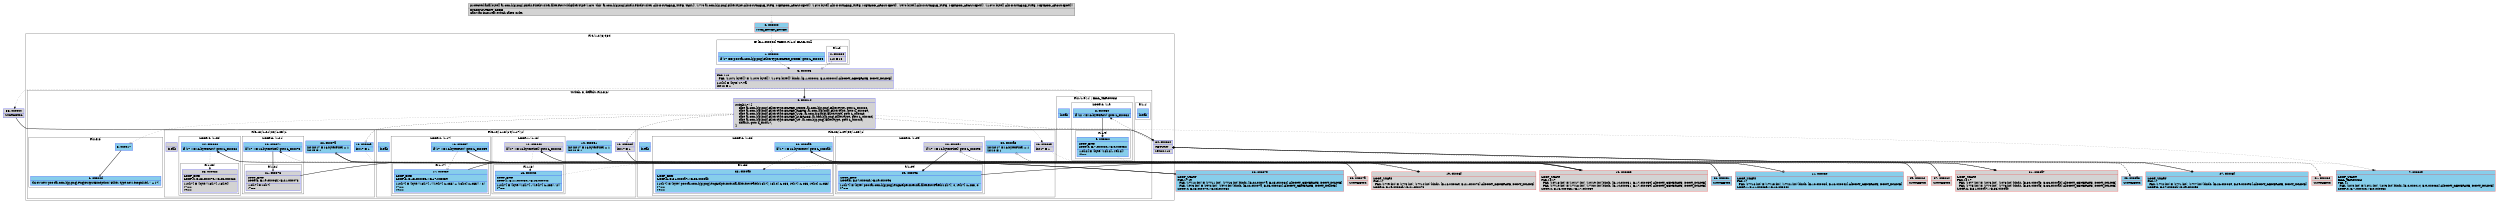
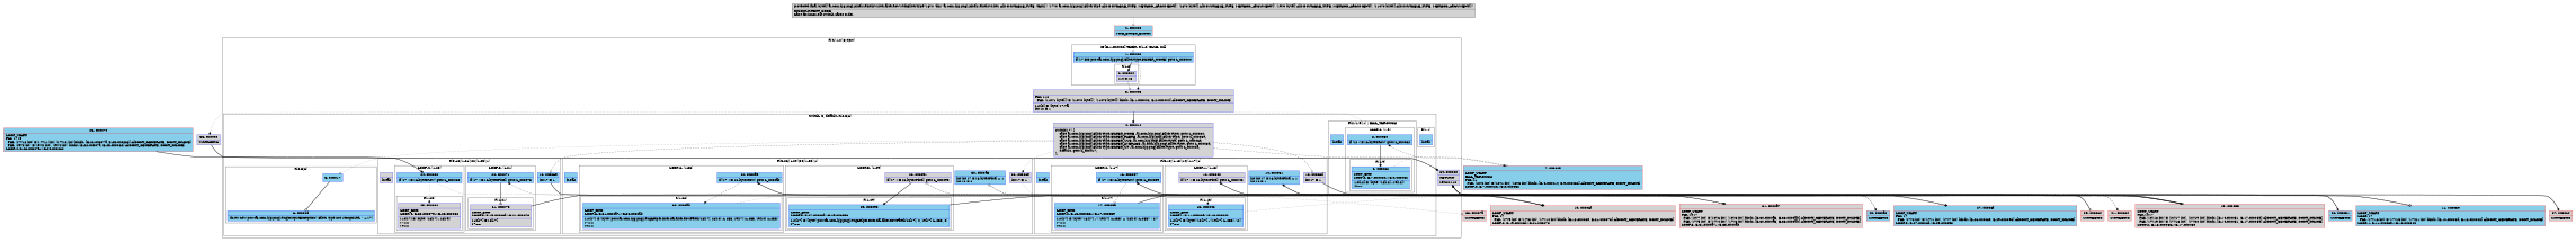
  digraph {
    node [color=blue fillcolor=skyblue shape=record style=filled]
    edge [arrowhead=diamond style=bold]
    n1 [fillcolor=lightgrey label="{2\:\ 0x0004|r10 = r8\l}"]
    n2 [label="{1\:\ 0x0002|if (r7 == p004ar.com.hjg.pngj.FilterType.FILTER_NONE) goto L_0x0004\l}"]
    n3 [label="{|break\l}"]
    n4 [label="{29\:\ 0x0093|LOOP_END\lLOOP:5: B:27:0x008f\-\>B:29:0x0093\l|r10[r7] = (byte) p004ar.com.hjg.pngj.PngHelperInternal.filterRowPaeth(r8[r7], 0, r9[r7] & 255, 0)\lr7++\l}"]
    n5 [fillcolor=lightgrey label="{28\:\ 0x0091|if (r7 \<= r6.bytesPixel) goto L_0x0093\l}"]
    n6 [label="{33\:\ 0x00ab|LOOP_END\lLOOP:6: B:31:0x00a7\-\>B:33:0x00ab\l|r10[r7] = (byte) p004ar.com.hjg.pngj.PngHelperInternal.filterRowPaeth(r8[r7], r8[r0] & 255, r9[r7] & 255, r9[r0] & 255)\lr7++\lr0++\l}"]
    n7 [label="{32\:\ 0x00a9|if (r7 \<= r6.bytesRow) goto L_0x00ab\l}"]
    n8 [fillcolor=lightgrey label="{26\:\ 0x008e|int r7 = 1\l}"]
-   n9 [label="{30\:\ 0x00a3|int int r7 = r6.bytesPixel + 1\lint r0 = 1\l}"]
+   n9 [label="{30\:\ 0x00a3|int int r7 = r6.bytesPixel + 1\lint r0 = 8\l}"]
    n10 [label="{|break\l}"]
    n11 [fillcolor=lightgrey label="{21\:\ 0x0073|LOOP_END\lLOOP:3: B:19:0x006f\-\>B:21:0x0073\l|r10[r7] = r8[r7]\lr7++\l}"]
    n12 [label="{20\:\ 0x0071|if (r7 \<= r6.bytesPixel) goto L_0x0073\l}"]
    n13 [fillcolor=lightgrey label="{25\:\ 0x0082|LOOP_END\lLOOP:4: B:23:0x007e\-\>B:25:0x0082\l|r10[r7] = (byte) (r8[r7] \- r8[r9])\lr7++\lr9++\l}"]
    n14 [label="{24\:\ 0x0080|if (r7 \<= r6.bytesRow) goto L_0x0082\l}"]
    n15 [label="{18\:\ 0x006e|int r7 = 1\l}"]
-   n16 [label="{22\:\ 0x007a|int int r7 = r6.bytesPixel + 1\lint r9 = 1\l}"]
    n17 [fillcolor=lightgrey label="{|break\l}"]
    n18 [label="{13\:\ 0x0042|LOOP_END\lLOOP:1: B:11:0x003e\-\>B:13:0x0042\l|r10[r7] = (byte) (r8[r7] \- ((r9[r7] & 255) \/ 2))\lr7++\l}"]
    n19 [fillcolor=lightgrey label="{12\:\ 0x0040|if (r7 \<= r6.bytesPixel) goto L_0x0042\l}"]
    n20 [label="{17\:\ 0x0059|LOOP_END\lLOOP:2: B:15:0x0055\-\>B:17:0x0059\l|r10[r7] = (byte) (r8[r7] \- (((r9[r7] & 255) + (r8[r0] & 255)) \/ 2))\lr7++\lr0++\l}"]
    n21 [label="{16\:\ 0x0057|if (r7 \<= r6.bytesRow) goto L_0x0059\l}"]
    n22 [fillcolor=lightgrey label="{10\:\ 0x003d|int r7 = 1\l}"]
    n23 [label="{14\:\ 0x0051|int int r7 = r6.bytesPixel + 1\lint r0 = 1\l}"]
    n24 [label="{|break\l}"]
    n25 [label="{9\:\ 0x0032|LOOP_END\lLOOP:0: B:7:0x002e\-\>B:9:0x0032\l|r10[r2] = (byte) (r8[r2] \- r9[r2])\lr2++\l}"]
    n26 [label="{8\:\ 0x0030|if (r2 \<= r6.bytesRow) goto L_0x0032\l}"]
    n27 [label="{|break\l}"]
    n28 [label="{5\:\ 0x0017}"]
    n29 [label="{6\:\ 0x002d|throw new p004ar.com.hjg.pngj.PngjOutputException(\"Filter type not recognized: \" + r7)\l}"]
    n30 [fillcolor=lightgrey label="{4\:\ 0x0014|switch(r7) \{\l    case ar.com.hjg.pngj.FilterType.FILTER_NONE :ar.com.hjg.pngj.FilterType: goto L_0x00c4;\l    case ar.com.hjg.pngj.FilterType.FILTER_PAETH :ar.com.hjg.pngj.FilterType: goto L_0x008e;\l    case ar.com.hjg.pngj.FilterType.FILTER_SUB :ar.com.hjg.pngj.FilterType: goto L_0x006e;\l    case ar.com.hjg.pngj.FilterType.FILTER_AVERAGE :ar.com.hjg.pngj.FilterType: goto L_0x003d;\l    case ar.com.hjg.pngj.FilterType.FILTER_UP :ar.com.hjg.pngj.FilterType: goto L_0x002e;\l    default: goto L_0x0017;\l\}\l}"]
    n31 [fillcolor=lightgrey label="{3\:\ 0x0005|PHI: r10 \l  PHI: (r10v1 byte[]) = (r10v0 byte[]), (r10v3 byte[]) binds: [B:1:0x0002, B:2:0x0004] A[DONT_GENERATE, DONT_INLINE]\l|r10[0] = (byte) r7.val\lint r2 = 1\l}"]
    n32 [fillcolor=lightgrey label="{34\:\ 0x00c4|RETURN\l|return r10\l}"]
    n33 [color=red label="{27\:\ 0x008f|LOOP_START\lPHI: r7 \l  PHI: (r7v2 int) = (r7v1 int), (r7v7 int) binds: [B:26:0x008e, B:29:0x0093] A[DONT_GENERATE, DONT_INLINE]\lLOOP:5: B:27:0x008f\-\>B:29:0x0093\l}"]
    n34 [color=red label="{40\:\ 0x00a3|SYNTHETIC\l}"]
    n35 [color=red fillcolor=lightgrey label="{31\:\ 0x00a7|LOOP_START\lPHI: r0 r7 \l  PHI: (r0v7 int) = (r0v6 int), (r0v8 int) binds: [B:30:0x00a3, B:33:0x00ab] A[DONT_GENERATE, DONT_INLINE]\l  PHI: (r7v5 int) = (r7v4 int), (r7v6 int) binds: [B:30:0x00a3, B:33:0x00ab] A[DONT_GENERATE, DONT_INLINE]\lLOOP:6: B:31:0x00a7\-\>B:33:0x00ab\l}"]
    n36 [color=red fillcolor=lightgrey label="{41\:\ 0x00c4|SYNTHETIC\l}"]
    n37 [color=red fillcolor=lightgrey label="{19\:\ 0x006f|LOOP_START\lPHI: r7 \l  PHI: (r7v9 int) = (r7v8 int), (r7v14 int) binds: [B:18:0x006e, B:21:0x0073] A[DONT_GENERATE, DONT_INLINE]\lLOOP:3: B:19:0x006f\-\>B:21:0x0073\l}"]
    n38 [color=red fillcolor=lightgrey label="{38\:\ 0x007a|SYNTHETIC\l}"]
    n39 [color=red fillcolor=lightgrey label="{39\:\ 0x00c4|SYNTHETIC\l}"]
    n40 [color=red label="{23\:\ 0x007e|LOOP_START\lPHI: r7 r9 \l  PHI: (r7v12 int) = (r7v11 int), (r7v13 int) binds: [B:22:0x007a, B:25:0x0082] A[DONT_GENERATE, DONT_INLINE]\l  PHI: (r9v3 int) = (r9v2 int), (r9v4 int) binds: [B:22:0x007a, B:25:0x0082] A[DONT_GENERATE, DONT_INLINE]\lLOOP:4: B:23:0x007e\-\>B:25:0x0082\l}"]
-   n41 [color=red label="{11\:\ 0x003e|LOOP_START\lPHI: r7 \l  PHI: (r7v16 int) = (r7v15 int), (r7v21 int) binds: [B:10:0x003d, B:13:0x0042] A[DONT_GENERATE, DONT_INLINE]\lLOOP:1: B:11:0x003e\-\>B:13:0x0042\l}"]
+   n41 [color=red label="{11\:\ 0x003e|LOOP_START\lLOOP: r7 \l  PHI: (r7v16 int) = (r7v15 int), (r7v21 int) binds: [B:10:0x003d, B:13:0x0042] A[DONT_GENERATE, DONT_INLINE]\lLOOP:1: B:11:0x003e\-\>B:13:0x0042\l}"]
    n42 [color=red label="{36\:\ 0x0051|SYNTHETIC\l}"]
    n43 [color=red fillcolor=lightgrey label="{15\:\ 0x0055|LOOP_START\lPHI: r0 r7 \l  PHI: (r0v18 int) = (r0v17 int), (r0v19 int) binds: [B:14:0x0051, B:17:0x0059] A[DONT_GENERATE, DONT_INLINE]\l  PHI: (r7v19 int) = (r7v18 int), (r7v20 int) binds: [B:14:0x0051, B:17:0x0059] A[DONT_GENERATE, DONT_INLINE]\lLOOP:2: B:15:0x0055\-\>B:17:0x0059\l}"]
    n44 [color=red fillcolor=lightgrey label="{37\:\ 0x00c4|SYNTHETIC\l}"]
    n45 [color=red label="{7\:\ 0x002e|LOOP_START\lFALL_THROUGH\lPHI: r1 \l  PHI: (r2v2 int) = (r2v1 int), (r2v3 int) binds: [B:4:0x0014, B:9:0x0032] A[DONT_GENERATE, DONT_INLINE]\lLOOP:0: B:7:0x002e\-\>B:9:0x0032\l}"]
    n46 [fillcolor=lightgrey label="{35\:\ 0x00c4|SYNTHETIC\l}"]
-   n47 [color=red label="{0\:\ 0x0000|MTH_ENTER_ENTER\l}"]
+   n47 [color=red label="{0\:\ 0x0000|MTH_ENTER_BLOCK\l}"]
    n48 [fillcolor=lightgrey label="{protected final byte[] ar.com.hjg.pngj.pixels.PixelsWriter.filterRowWithFilterType((r6v0 'this' ar.com.hjg.pngj.pixels.PixelsWriter A[IMMUTABLE_TYPE, THIS]), (r7v0 ar.com.hjg.pngj.FilterType A[IMMUTABLE_TYPE, METHOD_ARGUMENT]), (r8v0 byte[] A[IMMUTABLE_TYPE, METHOD_ARGUMENT]), (r9v0 byte[] A[IMMUTABLE_TYPE, METHOD_ARGUMENT]), (r10v0 byte[] A[IMMUTABLE_TYPE, METHOD_ARGUMENT]))  | INCONSISTENT_CODE\lCan't fix incorrect switch cases order\l}" color=""]
    subgraph cluster_1 {
      label="R(4:(1:2)|3|4|34)"
      n31
      n32
      subgraph cluster_2 {
        label="IF [B:1:0x0002] THEN: R(1:2) ELSE: null"
        n2
        subgraph cluster_3 {
          label="R(1:2)"
          n1
        }
      }
      subgraph cluster_4 {
        label="Switch: 5, default: R(2:5|6)"
        n30
        subgraph cluster_5 {
          label="R(1:1)"
          n3
        }
        subgraph cluster_6 {
          label="R(5:26|(1:29)|30|(1:33)|1)"
          n8
          n9
          n10
          subgraph cluster_7 {
            label="LOOP:5: (1:29)"
            n5
            subgraph cluster_8 {
              label="R(1:29)"
              n4
            }
          }
          subgraph cluster_9 {
            label="LOOP:6: (1:33)"
            n7
            subgraph cluster_10 {
              label="R(1:33)"
              n6
            }
          }
        }
        subgraph cluster_11 {
          label="R(5:18|(1:21)|22|(1:25)|1)"
          n15
-         n16
          n17
          subgraph cluster_12 {
            label="LOOP:3: (1:21)"
            n12
            subgraph cluster_13 {
              label="R(1:21)"
              n11
            }
          }
          subgraph cluster_14 {
            label="LOOP:4: (1:25)"
            n14
            subgraph cluster_15 {
              label="R(1:25)"
              n13
            }
          }
        }
        subgraph cluster_16 {
          label="R(5:10|(1:13)|14|(1:17)|1)"
          n22
          n23
          n24
          subgraph cluster_17 {
            label="LOOP:1: (1:13)"
            n19
            subgraph cluster_18 {
              label="R(1:13)"
              n18
            }
          }
          subgraph cluster_19 {
            label="LOOP:2: (1:17)"
            n21
            subgraph cluster_20 {
              label="R(1:17)"
              n20
            }
          }
        }
        subgraph cluster_21 {
          label="R(2:(1:9)|1) | FALL_THROUGH\l"
          n27
          subgraph cluster_22 {
            label="LOOP:0: (1:9)"
            n26
            subgraph cluster_23 {
              label="R(1:9)"
              n25
            }
          }
        }
        subgraph cluster_24 {
          label="R(2:5|6)"
          n28
          n29
        }
      }
    }
    n1 -> n31 [arrowhead=odot style=dashed]
+   n2 -> n1
    n2 -> n31 [style=dashed]
    n4 -> n33
    n5 -> n4
    n5 -> n34 [style=dashed]
    n6 -> n35 [style=dotted]
    n7 -> n6 [style=dashed]
    n7 -> n36 [style=dotted]
    n8 -> n33 [arrowhead=odot style=dotted]
    n9 -> n35 [style=dashed]
    n11 -> n37
    n12 -> n11 [arrowhead=odot]
    n12 -> n38 [arrowhead=odot style=dotted]
    n14 -> n13 [style=dotted]
    n14 -> n39 [arrowhead=odot style=dotted]
-   n15 -> n37 [style=dotted]
-   n16 -> n40 [arrowhead=odot]
+   n15 -> n37
    n18 -> n41 [arrowhead=odot style=dotted]
    n19 -> n18 [style=dotted]
    n19 -> n42
    n20 -> n43 [arrowhead=odot]
    n21 -> n20 [arrowhead=odot style=dashed]
    n21 -> n44 [style=dotted]
    n22 -> n41 [arrowhead=odot]
    n23 -> n43
    n25 -> n45 [arrowhead=odot style=dotted]
    n26 -> n25
    n26 -> n46 [style=dotted]
    n28 -> n29 [arrowhead=odot]
    n30 -> n8 [style=dotted]
    n30 -> n15 [arrowhead=odot style=dashed]
    n30 -> n22 [arrowhead=odot style=dashed]
    n30 -> n28 [arrowhead=odot style=dotted]
    n30 -> n32 [style=dotted]
    n30 -> n45 [style=dotted]
    n31 -> n30
    n33 -> n5 [arrowhead=odot style=dotted]
    n34 -> n9 [arrowhead=odot style=dashed]
    n35 -> n7
    n36 -> n32 [style=dashed]
    n37 -> n12 [style=dotted]
-   n38 -> n16 [arrowhead=odot]
    n39 -> n32
    n40 -> n14
    n41 -> n19 [style=dotted]
    n42 -> n23 [style=dashed]
    n43 -> n21
    n44 -> n32
-   n32 -> n26 [style=dashed]
+   n45 -> n26 [style=dashed]
    n46 -> n32 [arrowhead=odot]
    n47 -> n2 [arrowhead=odot style=dotted]
    n48 -> n47 [arrowhead=odot style=dotted]
  }
